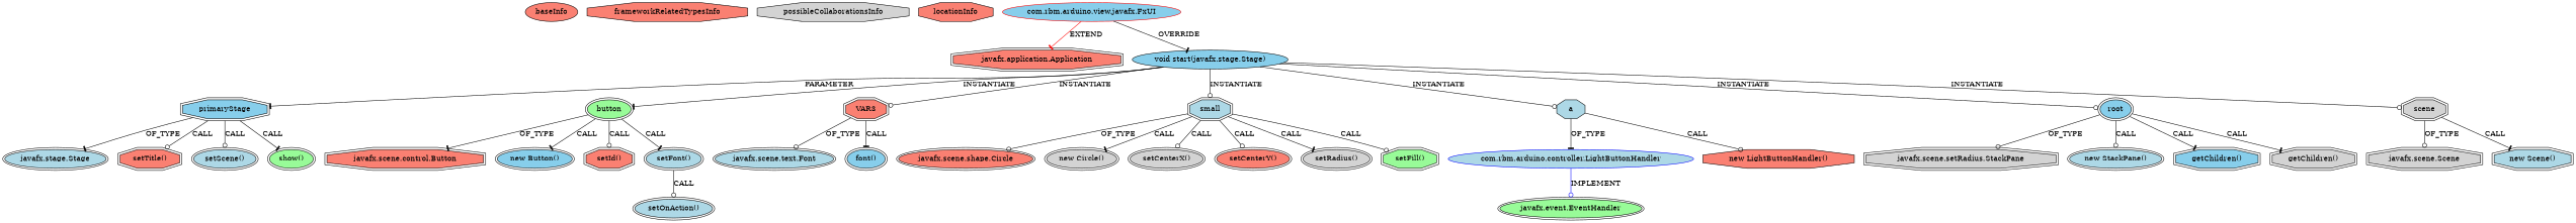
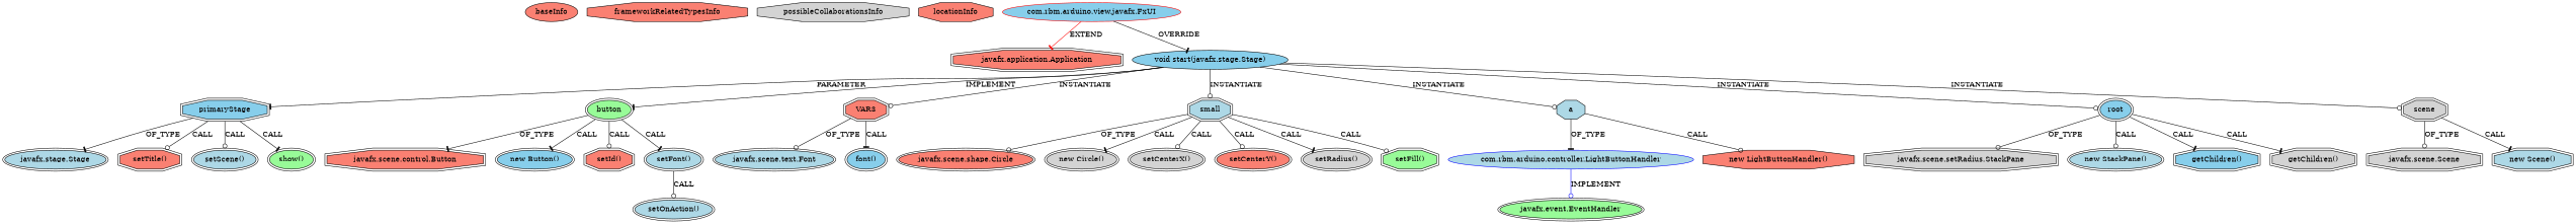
  digraph {
    node [fillcolor=salmon shape=ellipse style=filled isFrameworkType=true vertexType=INSIDE_CALL peripheries=2]
    edge [arrowhead=odot]
    baseInfo [category=extension_graph graphId=3987 isAnonymous=false possibleRelation=true isFrameworkType="" vertexType="" peripheries=""]
    frameworkRelatedTypesInfo [0="javafx.application.Application" shape=octagon isFrameworkType="" vertexType="" peripheries=""]
    possibleCollaborationsInfo [0="3987~OVERRIDING_METHOD_DECLARATION-INSTANTIATION-~javafx.application.Application ~javafx.event.EventHandler ~false~false" fillcolor=lightgrey shape=octagon isFrameworkType="" vertexType="" peripheries=""]
    locationInfo [contextSignature=FxUI filePath="/rajenmistry-arduinoApplication/arduinoApplication-master/src/com/rbm/arduino/view/javafx/FxUI.java" graphId=3987 projectName="rajenmistry-arduinoApplication" shape=octagon isFrameworkType="" vertexType="" peripheries=""]
    n5 [color=red fillcolor=skyblue isFrameworkType=false label="com.rbm.arduino.view.javafx.FxUI" vertexType=ROOT_CLIENT_CLASS_DECLARATION peripheries=""]
    n6 [label="javafx.application.Application" shape=octagon vertexType=FRAMEWORK_CLASS_TYPE]
    n7 [fillcolor=skyblue isFrameworkType=false label="void start(javafx.stage.Stage)" vertexType=OVERRIDING_METHOD_DECLARATION peripheries=""]
    n8 [fillcolor=skyblue label=primaryStage shape=octagon vertexType=PARAMETER_DECLARATION]
    n9 [fillcolor=palegreen label=button vertexType=VARIABLE_EXPRESION]
    n10 [label=VAR3 shape=octagon vertexType=VARIABLE_EXPRESION]
    n11 [fillcolor=lightblue label=small shape=octagon vertexType=VARIABLE_EXPRESION]
    n12 [fillcolor=lightblue isFrameworkType=false label=a shape=octagon vertexType=VARIABLE_EXPRESION peripheries=""]
    n13 [fillcolor=skyblue label=root vertexType=VARIABLE_EXPRESION]
    n14 [fillcolor=lightgrey label=scene shape=octagon vertexType=VARIABLE_EXPRESION]
    n15 [fillcolor=lightblue label="javafx.stage.Stage" vertexType=FRAMEWORK_CLASS_TYPE]
    n16 [label="setTitle()" shape=octagon]
    n17 [fillcolor=lightblue label="setScene()"]
    n18 [fillcolor=palegreen label="show()"]
    n19 [label="javafx.scene.control.Button" shape=octagon vertexType=FRAMEWORK_CLASS_TYPE]
    n20 [fillcolor=skyblue label="new Button()" vertexType=CONSTRUCTOR_CALL]
    n21 [label="setId()" shape=octagon]
    n22 [fillcolor=lightblue label="setFont()"]
    n23 [fillcolor=lightblue label="javafx.scene.text.Font" vertexType=FRAMEWORK_CLASS_TYPE]
    n24 [fillcolor=skyblue label="font()"]
    n25 [label="javafx.scene.shape.Circle" vertexType=FRAMEWORK_CLASS_TYPE]
    n26 [fillcolor=lightgrey label="new Circle()" vertexType=CONSTRUCTOR_CALL]
    n27 [fillcolor=lightgrey label="setCenterX()"]
    n28 [label="setCenterY()"]
    n29 [fillcolor=lightgrey label="setRadius()"]
    n30 [fillcolor=palegreen label="setFill()" shape=octagon]
    n31 [color=blue fillcolor=lightblue isFrameworkType=false label="com.rbm.arduino.controller.LightButtonHandler" vertexType=REFERENCE_CLIENT_CLASS_DECLARATION peripheries=""]
    n32 [isFrameworkType=false label="new LightButtonHandler()" shape=octagon vertexType=CONSTRUCTOR_CALL peripheries=""]
    n33 [fillcolor=lightgrey label="javafx.scene.setRadius.StackPane" shape=octagon vertexType=FRAMEWORK_CLASS_TYPE]
    n34 [fillcolor=lightblue label="new StackPane()" vertexType=CONSTRUCTOR_CALL]
    n35 [fillcolor=skyblue label="getChildren()" shape=octagon]
    n36 [fillcolor=lightgrey label="getChildren()" shape=octagon]
    n37 [fillcolor=lightgrey label="javafx.scene.Scene" shape=octagon vertexType=FRAMEWORK_CLASS_TYPE]
    n38 [fillcolor=lightblue label="new Scene()" shape=octagon vertexType=CONSTRUCTOR_CALL]
    n39 [fillcolor=lightblue label="setOnAction()"]
    n40 [fillcolor=palegreen label="javafx.event.EventHandler" vertexType=FRAMEWORK_INTERFACE_TYPE]
    n5 -> n6 [arrowhead=tee color=red label=EXTEND]
    n5 -> n7 [arrowhead=tee label=OVERRIDE]
    n7 -> n8 [arrowhead=tee label=PARAMETER]
-   n7 -> n9 [arrowhead=tee label=INSTANTIATE]
+   n7 -> n9 [arrowhead=tee label=IMPLEMENT]
    n7 -> n10 [label=INSTANTIATE]
    n7 -> n11 [label=INSTANTIATE]
    n7 -> n12 [label=INSTANTIATE]
    n7 -> n13 [label=INSTANTIATE]
    n7 -> n14 [label=INSTANTIATE]
    n8 -> n15 [arrowhead=tee label=OF_TYPE]
    n8 -> n16 [label=CALL]
    n8 -> n17 [label=CALL]
    n8 -> n18 [arrowhead=tee label=CALL]
    n9 -> n19 [arrowhead=tee label=OF_TYPE]
    n9 -> n20 [arrowhead=tee label=CALL]
    n9 -> n21 [label=CALL]
    n9 -> n22 [arrowhead=tee label=CALL]
    n10 -> n23 [label=OF_TYPE]
    n10 -> n24 [arrowhead=tee label=CALL]
    n11 -> n25 [label=OF_TYPE]
    n11 -> n26 [arrowhead=tee label=CALL]
    n11 -> n27 [label=CALL]
    n11 -> n28 [label=CALL]
    n11 -> n29 [arrowhead=tee label=CALL]
    n11 -> n30 [label=CALL]
    n12 -> n31 [arrowhead=tee label=OF_TYPE]
    n12 -> n32 [label=CALL]
    n13 -> n33 [label=OF_TYPE]
    n13 -> n34 [label=CALL]
    n13 -> n35 [arrowhead=tee label=CALL]
    n13 -> n36 [arrowhead=tee label=CALL]
    n14 -> n37 [label=OF_TYPE]
    n14 -> n38 [arrowhead=tee label=CALL]
    n22 -> n39 [label=CALL]
    n31 -> n40 [color=blue label=IMPLEMENT]
  }
